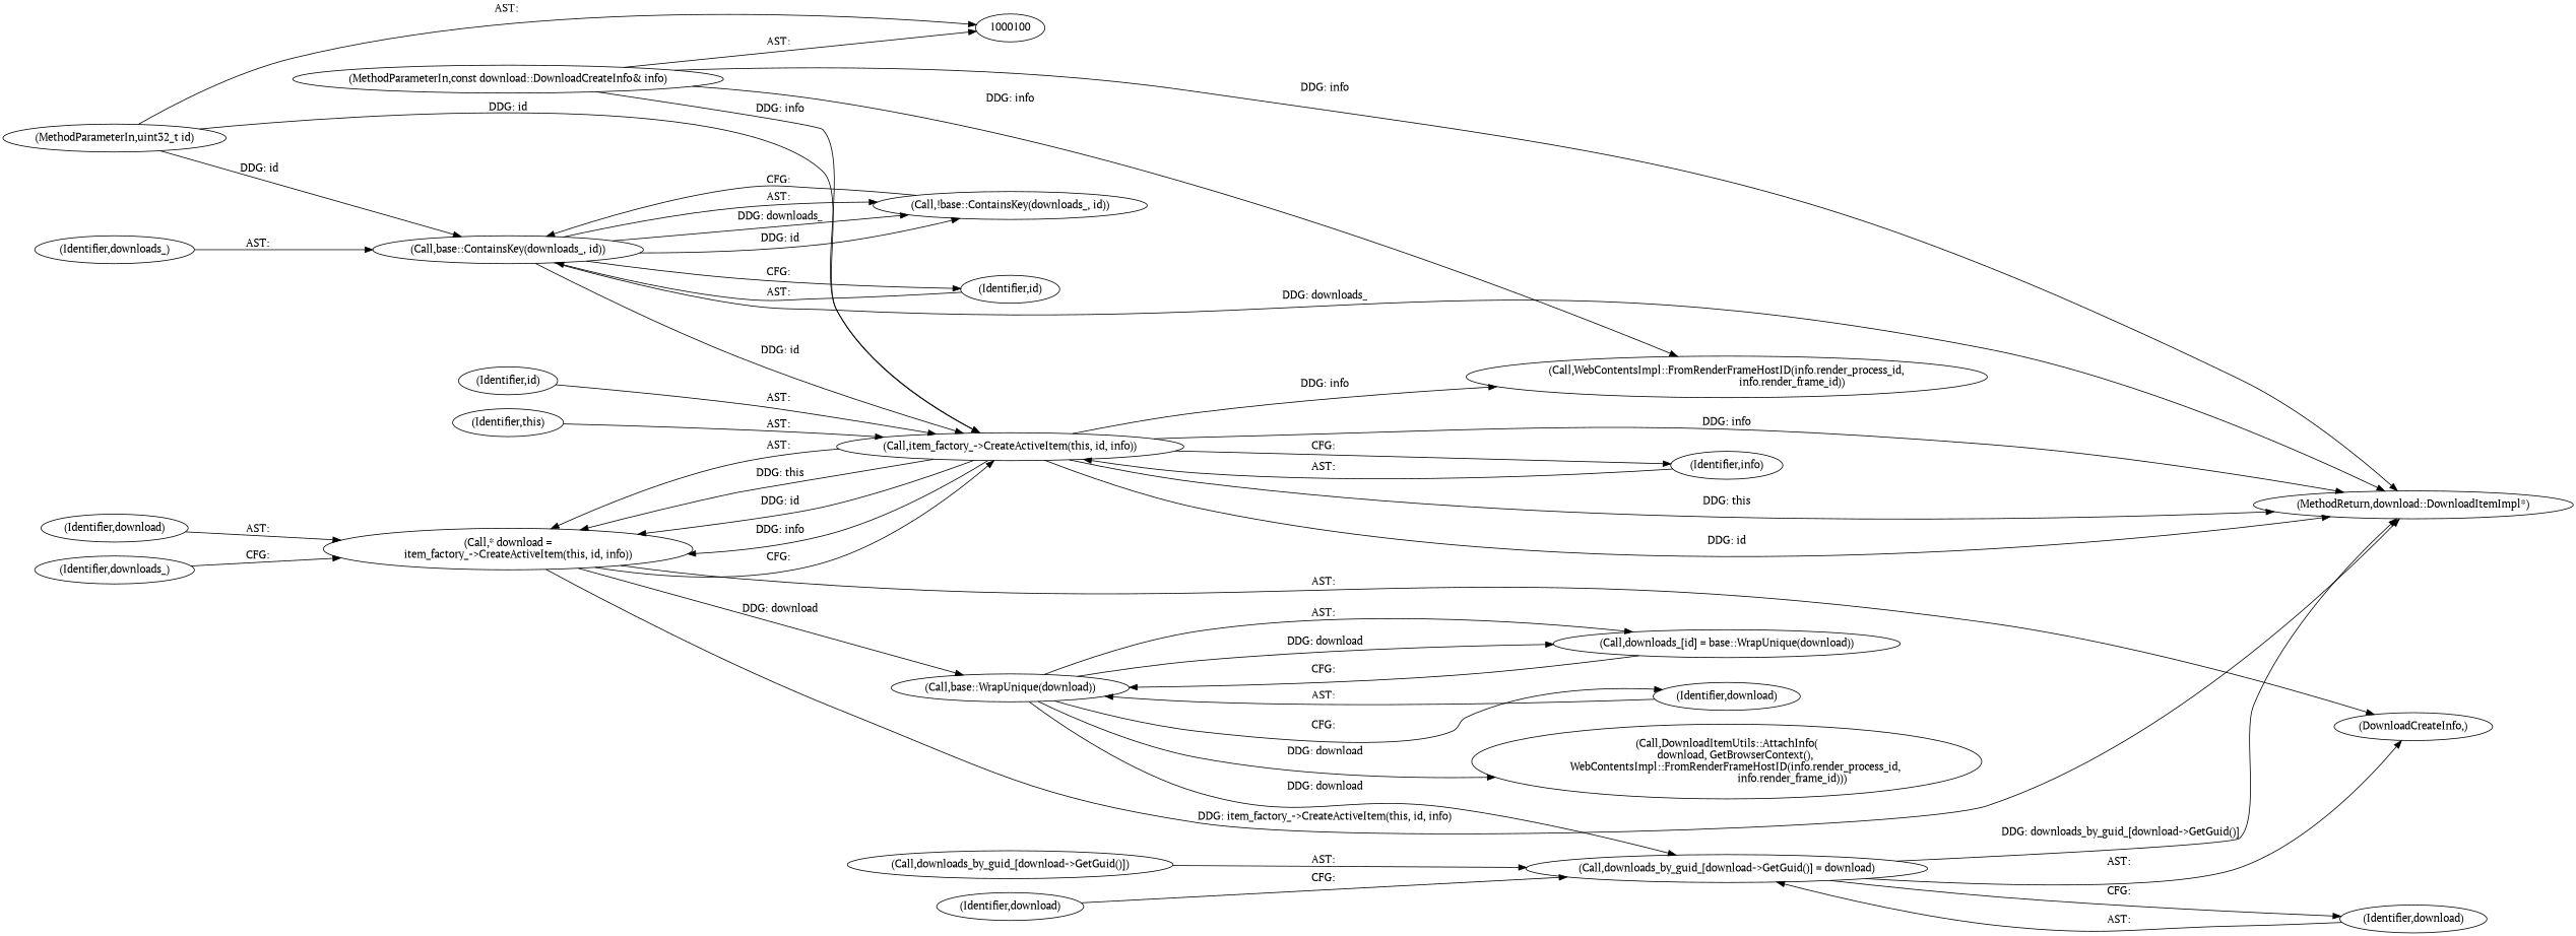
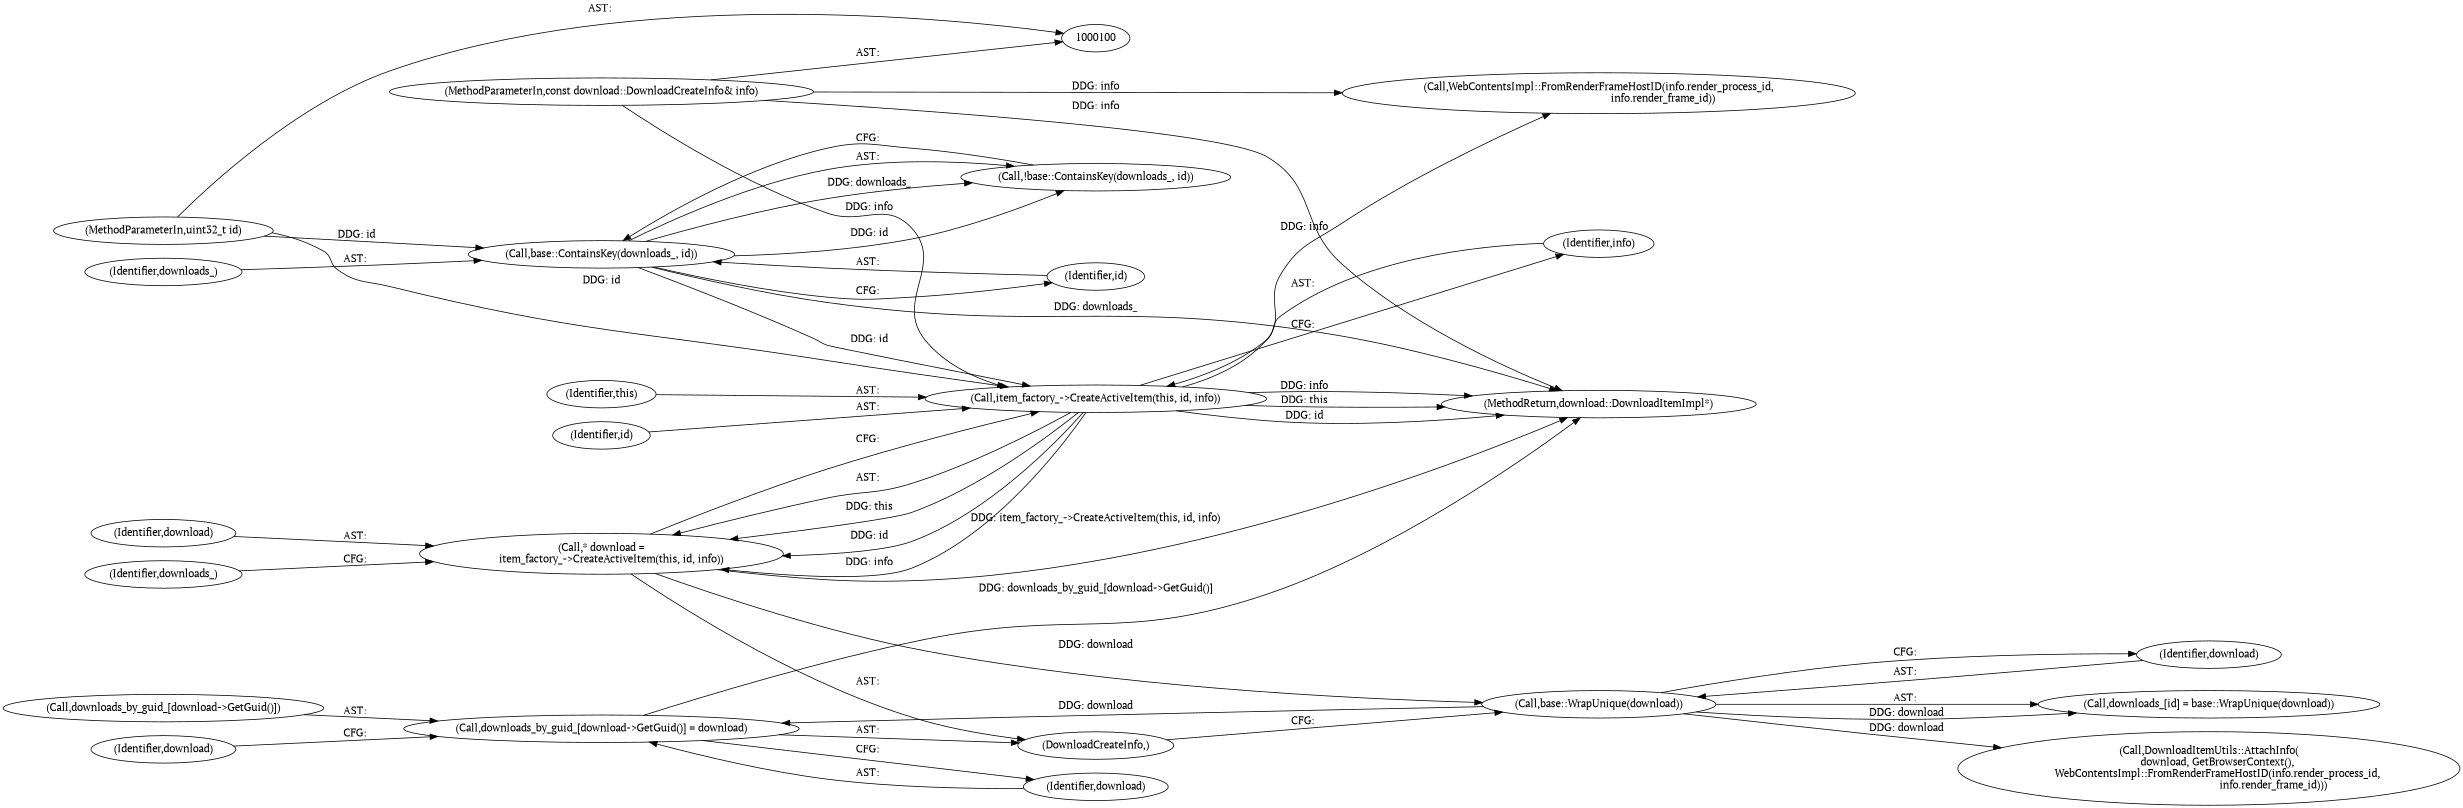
  digraph {
    fontname="PT Serif"
    rankdir=LR
    node [fontname="PT Serif"]
    edge [fontname="PT Serif"]
    n1 [label="(Call,downloads_by_guid_[download->GetGuid()] = download)"]
    n2 [label="(DownloadCreateInfo,)"]
    n3 [label="(MethodReturn,download::DownloadItemImpl*)"]
    n4 [label="(Identifier,download)"]
    n5 [label="(Call,base::WrapUnique(download))"]
    n6 [label="(Identifier,download)"]
    n7 [label="(Call,downloads_[id] = base::WrapUnique(download))"]
    n8 [label="(Call,DownloadItemUtils::AttachInfo(\n      download, GetBrowserContext(),\n      WebContentsImpl::FromRenderFrameHostID(info.render_process_id,\n                                             info.render_frame_id)))"]
    n9 [label="(Call,* download =\n       item_factory_->CreateActiveItem(this, id, info))"]
    n10 [label="(Call,item_factory_->CreateActiveItem(this, id, info))"]
    n11 [label="(Call,WebContentsImpl::FromRenderFrameHostID(info.render_process_id,\n                                             info.render_frame_id))"]
    n12 [label="(Identifier,info)"]
    n13 [label="(Call,base::ContainsKey(downloads_, id))"]
    n14 [label="(Call,!base::ContainsKey(downloads_, id))"]
    n15 [label="(Identifier,id)"]
    n16 [label="(MethodParameterIn,uint32_t id)"]
    1000100
    n18 [label="(MethodParameterIn,const download::DownloadCreateInfo& info)"]
    n19 [label="(Call,downloads_by_guid_[download->GetGuid()])"]
    n20 [label="(Identifier,downloads_)"]
    n21 [label="(Identifier,download)"]
    n22 [label="(Identifier,downloads_)"]
    n23 [label="(Identifier,this)"]
    n24 [label="(Identifier,id)"]
    n25 [label="(Identifier,download)"]
    n1 -> n2 [label="AST: "]
    n1 -> n3 [label="DDG: downloads_by_guid_[download->GetGuid()]"]
    n1 -> n4 [label="CFG: "]
    n4 -> n1 [label="AST: "]
    n5 -> n1 [label="DDG: download"]
    n5 -> n6 [label="CFG: "]
    n5 -> n7 [label="AST: "]
    n5 -> n7 [label="DDG: download"]
    n5 -> n8 [label="DDG: download"]
    n6 -> n5 [label="AST: "]
-   n7 -> n5 [label="CFG: "]
+   n2 -> n5 [label="CFG: "]
    n9 -> n2 [label="AST: "]
    n9 -> n3 [label="DDG: item_factory_->CreateActiveItem(this, id, info)"]
    n9 -> n5 [label="DDG: download"]
    n9 -> n10 [label="CFG: "]
    n10 -> n3 [label="DDG: info"]
    n10 -> n3 [label="DDG: this"]
    n10 -> n3 [label="DDG: id"]
    n10 -> n9 [label="AST: "]
    n10 -> n9 [label="DDG: this"]
    n10 -> n9 [label="DDG: id"]
    n10 -> n9 [label="DDG: info"]
    n10 -> n11 [label="DDG: info"]
    n10 -> n12 [label="CFG: "]
    n12 -> n10 [label="AST: "]
    n13 -> n3 [label="DDG: downloads_"]
    n13 -> n10 [label="DDG: id"]
    n13 -> n14 [label="AST: "]
    n13 -> n14 [label="DDG: downloads_"]
    n13 -> n14 [label="DDG: id"]
    n13 -> n15 [label="CFG: "]
    n14 -> n13 [label="CFG: "]
    n15 -> n13 [label="AST: "]
    n16 -> n10 [label="DDG: id"]
    n16 -> n13 [label="DDG: id"]
    n16 -> 1000100 [label="AST: "]
    n18 -> n3 [label="DDG: info"]
    n18 -> n10 [label="DDG: info"]
    n18 -> n11 [label="DDG: info"]
    n18 -> 1000100 [label="AST: "]
    n19 -> n1 [label="AST: "]
    n20 -> n13 [label="AST: "]
    n21 -> n9 [label="AST: "]
    n22 -> n9 [label="CFG: "]
    n23 -> n10 [label="AST: "]
    n24 -> n10 [label="AST: "]
    n25 -> n1 [label="CFG: "]
  }
